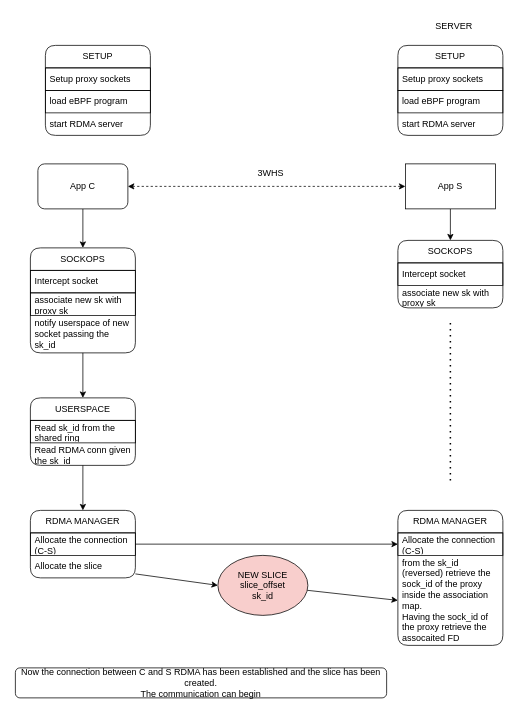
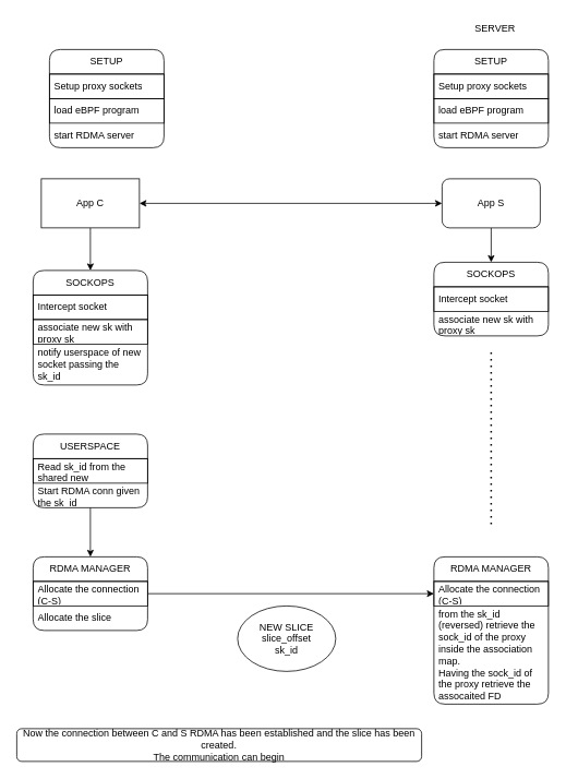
  <mxCell id="0" />
  <mxCell id="1" parent="0" />
  <mxCell id="2" value="SERVER" style="text;html=1;align=center;verticalAlign=middle;whiteSpace=wrap;rounded=0;" parent="1" vertex="1"><mxGeometry x="575" y="20" width="60" height="30" as="geometry" /></mxCell>
- <mxCell id="3" style="edgeStyle=none;html=1;entryX=0;entryY=0.5;entryDx=0;entryDy=0;rounded=1;curved=0;strokeColor=default;startArrow=classic;startFill=1;dashed=1;" parent="1" source="5" target="7" edge="1"><mxGeometry relative="1" as="geometry" /></mxCell>
+ <mxCell id="3" style="edgeStyle=none;html=1;entryX=0;entryY=0.5;entryDx=0;entryDy=0;rounded=1;curved=0;strokeColor=default;startArrow=classic;startFill=1;" parent="1" source="5" target="7" edge="1"><mxGeometry relative="1" as="geometry" /></mxCell>
  <mxCell id="4" style="edgeStyle=none;html=1;entryX=0.5;entryY=0;entryDx=0;entryDy=0;" parent="1" source="5" target="9" edge="1"><mxGeometry relative="1" as="geometry" /></mxCell>
- <mxCell id="5" value="App C" style="rounded=1;whiteSpace=wrap;html=1;" parent="1" vertex="1"><mxGeometry x="50" y="218" width="120" height="60" as="geometry" /></mxCell>
+ <mxCell id="5" value="App C" style="whiteSpace=wrap;html=1;rounded=0;" parent="1" vertex="1"><mxGeometry x="50" y="218" width="120" height="60" as="geometry" /></mxCell>
  <mxCell id="6" style="edgeStyle=none;html=1;entryX=0.5;entryY=0;entryDx=0;entryDy=0;" parent="1" source="7" target="33" edge="1"><mxGeometry relative="1" as="geometry" /></mxCell>
- <mxCell id="7" value="App S" style="whiteSpace=wrap;html=1;rounded=0;" parent="1" vertex="1"><mxGeometry x="540" y="218" width="120" height="60" as="geometry" /></mxCell>
- <mxCell id="8" value="3WHS" style="text;html=1;align=center;verticalAlign=middle;resizable=0;points=[];autosize=1;strokeColor=none;fillColor=none;" parent="1" vertex="1"><mxGeometry x="330" y="216" width="60" height="30" as="geometry" /></mxCell>
+ <mxCell id="7" value="App S" style="rounded=1;whiteSpace=wrap;html=1;" parent="1" vertex="1"><mxGeometry x="540" y="218" width="120" height="60" as="geometry" /></mxCell>
  <mxCell id="9" value="SOCKOPS" style="swimlane;fontStyle=0;childLayout=stackLayout;horizontal=1;startSize=30;horizontalStack=0;resizeParent=1;resizeParentMax=0;resizeLast=0;collapsible=1;marginBottom=0;whiteSpace=wrap;html=1;rounded=1;shadow=0;glass=0;swimlaneLine=1;strokeColor=default;gradientColor=none;swimlaneFillColor=none;fillColor=none;" parent="1" vertex="1"><mxGeometry x="40" y="330" width="140" height="140" as="geometry" /></mxCell>
  <mxCell id="10" value="Intercept socket" style="text;align=left;verticalAlign=middle;spacingLeft=4;spacingRight=4;overflow=hidden;points=[[0,0.5],[1,0.5]];portConstraint=eastwest;rotatable=0;whiteSpace=wrap;html=1;rounded=0;shadow=0;perimeterSpacing=0;strokeWidth=1;strokeColor=default;" parent="9" vertex="1"><mxGeometry y="30" width="140" height="30" as="geometry" /></mxCell>
  <mxCell id="11" value="associate new sk with proxy sk" style="text;strokeColor=default;fillColor=none;align=left;verticalAlign=middle;spacingLeft=4;spacingRight=4;overflow=hidden;points=[[0,0.5],[1,0.5]];portConstraint=eastwest;rotatable=0;whiteSpace=wrap;html=1;" parent="9" vertex="1"><mxGeometry y="60" width="140" height="30" as="geometry" /></mxCell>
  <mxCell id="12" value="notify userspace of new socket passing the sk_id" style="text;strokeColor=none;fillColor=none;align=left;verticalAlign=middle;spacingLeft=4;spacingRight=4;overflow=hidden;points=[[0,0.5],[1,0.5]];portConstraint=eastwest;rotatable=0;whiteSpace=wrap;html=1;" parent="9" vertex="1"><mxGeometry y="90" width="140" height="50" as="geometry" /></mxCell>
  <mxCell id="13" value="USERSPACE" style="swimlane;fontStyle=0;childLayout=stackLayout;horizontal=1;startSize=30;horizontalStack=0;resizeParent=1;resizeParentMax=0;resizeLast=0;collapsible=1;marginBottom=0;whiteSpace=wrap;html=1;rounded=1;" parent="1" vertex="1"><mxGeometry x="40" y="530" width="140" height="90" as="geometry" /></mxCell>
- <mxCell id="14" value="Read sk_id from the shared ring" style="text;strokeColor=default;fillColor=none;align=left;verticalAlign=middle;spacingLeft=4;spacingRight=4;overflow=hidden;points=[[0,0.5],[1,0.5]];portConstraint=eastwest;rotatable=0;whiteSpace=wrap;html=1;" parent="13" vertex="1"><mxGeometry y="30" width="140" height="30" as="geometry" /></mxCell>
- <mxCell id="15" value="Read RDMA conn given the sk_id" style="text;strokeColor=none;fillColor=none;align=left;verticalAlign=middle;spacingLeft=4;spacingRight=4;overflow=hidden;points=[[0,0.5],[1,0.5]];portConstraint=eastwest;rotatable=0;whiteSpace=wrap;html=1;" parent="13" vertex="1"><mxGeometry y="60" width="140" height="30" as="geometry" /></mxCell>
- <mxCell id="16" style="edgeStyle=none;html=1;entryX=0.5;entryY=0;entryDx=0;entryDy=0;" parent="1" source="12" target="13" edge="1"><mxGeometry relative="1" as="geometry" /></mxCell>
+ <mxCell id="14" value="Read sk_id from the shared new" style="text;strokeColor=default;fillColor=none;align=left;verticalAlign=middle;spacingLeft=4;spacingRight=4;overflow=hidden;points=[[0,0.5],[1,0.5]];portConstraint=eastwest;rotatable=0;whiteSpace=wrap;html=1;" parent="13" vertex="1"><mxGeometry y="30" width="140" height="30" as="geometry" /></mxCell>
+ <mxCell id="15" value="Start RDMA conn given the sk_id" style="text;strokeColor=none;fillColor=none;align=left;verticalAlign=middle;spacingLeft=4;spacingRight=4;overflow=hidden;points=[[0,0.5],[1,0.5]];portConstraint=eastwest;rotatable=0;whiteSpace=wrap;html=1;" parent="13" vertex="1"><mxGeometry y="60" width="140" height="30" as="geometry" /></mxCell>
  <mxCell id="17" value="SETUP" style="swimlane;fontStyle=0;childLayout=stackLayout;horizontal=1;startSize=30;horizontalStack=0;resizeParent=1;resizeParentMax=0;resizeLast=0;collapsible=1;marginBottom=0;whiteSpace=wrap;html=1;rounded=1;shadow=0;glass=0;swimlaneLine=1;strokeColor=default;gradientColor=none;swimlaneFillColor=none;fillColor=none;" parent="1" vertex="1"><mxGeometry x="60" y="60" width="140" height="120" as="geometry" /></mxCell>
  <mxCell id="18" value="Setup proxy sockets" style="text;strokeColor=default;fillColor=none;align=left;verticalAlign=middle;spacingLeft=4;spacingRight=4;overflow=hidden;points=[[0,0.5],[1,0.5]];portConstraint=eastwest;rotatable=0;whiteSpace=wrap;html=1;" parent="17" vertex="1"><mxGeometry y="30" width="140" height="30" as="geometry" /></mxCell>
  <mxCell id="19" value="load eBPF program" style="text;strokeColor=default;fillColor=none;align=left;verticalAlign=middle;spacingLeft=4;spacingRight=4;overflow=hidden;points=[[0,0.5],[1,0.5]];portConstraint=eastwest;rotatable=0;whiteSpace=wrap;html=1;" parent="17" vertex="1"><mxGeometry y="60" width="140" height="30" as="geometry" /></mxCell>
  <mxCell id="20" value="start RDMA server" style="text;strokeColor=none;fillColor=none;align=left;verticalAlign=middle;spacingLeft=4;spacingRight=4;overflow=hidden;points=[[0,0.5],[1,0.5]];portConstraint=eastwest;rotatable=0;whiteSpace=wrap;html=1;" parent="17" vertex="1"><mxGeometry y="90" width="140" height="30" as="geometry" /></mxCell>
  <mxCell id="21" value="SETUP" style="swimlane;fontStyle=0;childLayout=stackLayout;horizontal=1;startSize=30;horizontalStack=0;resizeParent=1;resizeParentMax=0;resizeLast=0;collapsible=1;marginBottom=0;whiteSpace=wrap;html=1;rounded=1;shadow=0;glass=0;swimlaneLine=1;strokeColor=default;gradientColor=none;swimlaneFillColor=none;fillColor=none;" parent="1" vertex="1"><mxGeometry x="530" y="60" width="140" height="120" as="geometry" /></mxCell>
  <mxCell id="22" value="Setup proxy sockets" style="text;strokeColor=default;fillColor=none;align=left;verticalAlign=middle;spacingLeft=4;spacingRight=4;overflow=hidden;points=[[0,0.5],[1,0.5]];portConstraint=eastwest;rotatable=0;whiteSpace=wrap;html=1;" parent="21" vertex="1"><mxGeometry y="30" width="140" height="30" as="geometry" /></mxCell>
  <mxCell id="23" value="load eBPF program" style="text;strokeColor=default;fillColor=none;align=left;verticalAlign=middle;spacingLeft=4;spacingRight=4;overflow=hidden;points=[[0,0.5],[1,0.5]];portConstraint=eastwest;rotatable=0;whiteSpace=wrap;html=1;rounded=0;" parent="21" vertex="1"><mxGeometry y="60" width="140" height="30" as="geometry" /></mxCell>
  <mxCell id="24" value="start RDMA server" style="text;strokeColor=none;fillColor=none;align=left;verticalAlign=middle;spacingLeft=4;spacingRight=4;overflow=hidden;points=[[0,0.5],[1,0.5]];portConstraint=eastwest;rotatable=0;whiteSpace=wrap;html=1;rounded=1;" parent="21" vertex="1"><mxGeometry y="90" width="140" height="30" as="geometry" /></mxCell>
  <mxCell id="25" value="RDMA MANAGER" style="swimlane;fontStyle=0;childLayout=stackLayout;horizontal=1;startSize=30;horizontalStack=0;resizeParent=1;resizeParentMax=0;resizeLast=0;collapsible=1;marginBottom=0;whiteSpace=wrap;html=1;rounded=1;" parent="1" vertex="1"><mxGeometry x="40" y="680" width="140" height="90" as="geometry" /></mxCell>
  <mxCell id="26" value="Allocate the connection (C-S)" style="text;strokeColor=default;fillColor=none;align=left;verticalAlign=middle;spacingLeft=4;spacingRight=4;overflow=hidden;points=[[0,0.5],[1,0.5]];portConstraint=eastwest;rotatable=0;whiteSpace=wrap;html=1;" parent="25" vertex="1"><mxGeometry y="30" width="140" height="30" as="geometry" /></mxCell>
  <mxCell id="27" value="Allocate the slice" style="text;strokeColor=none;fillColor=none;align=left;verticalAlign=middle;spacingLeft=4;spacingRight=4;overflow=hidden;points=[[0,0.5],[1,0.5]];portConstraint=eastwest;rotatable=0;whiteSpace=wrap;html=1;" parent="25" vertex="1"><mxGeometry y="60" width="140" height="30" as="geometry" /></mxCell>
  <mxCell id="28" value="RDMA MANAGER" style="swimlane;fontStyle=0;childLayout=stackLayout;horizontal=1;startSize=30;horizontalStack=0;resizeParent=1;resizeParentMax=0;resizeLast=0;collapsible=1;marginBottom=0;whiteSpace=wrap;html=1;rounded=1;" parent="1" vertex="1"><mxGeometry x="530" y="680" width="140" height="180" as="geometry" /></mxCell>
  <mxCell id="29" value="Allocate the connection (C-S)" style="text;strokeColor=default;fillColor=none;align=left;verticalAlign=middle;spacingLeft=4;spacingRight=4;overflow=hidden;points=[[0,0.5],[1,0.5]];portConstraint=eastwest;rotatable=0;whiteSpace=wrap;html=1;" parent="28" vertex="1"><mxGeometry y="30" width="140" height="30" as="geometry" /></mxCell>
  <mxCell id="30" value="from the sk_id (reversed) retrieve the sock_id of the proxy inside the association map.&lt;br&gt;Having the sock_id of the proxy retrieve the assocaited FD" style="text;strokeColor=none;fillColor=none;align=left;verticalAlign=middle;spacingLeft=4;spacingRight=4;overflow=hidden;points=[[0,0.5],[1,0.5]];portConstraint=eastwest;rotatable=0;whiteSpace=wrap;html=1;" parent="28" vertex="1"><mxGeometry y="60" width="140" height="120" as="geometry" /></mxCell>
- <mxCell id="31" style="edgeStyle=none;html=1;entryX=0;entryY=0.5;entryDx=0;entryDy=0;" parent="1" source="32" target="30" edge="1"><mxGeometry relative="1" as="geometry" /></mxCell>
- <mxCell id="32" value="NEW SLICE&lt;div&gt;slice_offset&lt;/div&gt;&lt;div&gt;sk_id&lt;/div&gt;" style="ellipse;whiteSpace=wrap;html=1;fillColor=#f8cecc;" parent="1" vertex="1"><mxGeometry x="290" y="740" width="120" height="80" as="geometry" /></mxCell>
+ <mxCell id="32" value="NEW SLICE&lt;div&gt;slice_offset&lt;/div&gt;&lt;div&gt;sk_id&lt;/div&gt;" style="ellipse;whiteSpace=wrap;html=1;" parent="1" vertex="1"><mxGeometry x="290" y="740" width="120" height="80" as="geometry" /></mxCell>
  <mxCell id="33" value="SOCKOPS" style="swimlane;fontStyle=0;childLayout=stackLayout;horizontal=1;startSize=30;horizontalStack=0;resizeParent=1;resizeParentMax=0;resizeLast=0;collapsible=1;marginBottom=0;whiteSpace=wrap;html=1;rounded=1;shadow=0;glass=0;swimlaneLine=1;strokeColor=default;gradientColor=none;swimlaneFillColor=none;fillColor=none;" parent="1" vertex="1"><mxGeometry x="530" y="320" width="140" height="90" as="geometry" /></mxCell>
  <mxCell id="34" value="Intercept socket" style="text;align=left;verticalAlign=middle;spacingLeft=4;spacingRight=4;overflow=hidden;points=[[0,0.5],[1,0.5]];portConstraint=eastwest;rotatable=0;whiteSpace=wrap;html=1;rounded=0;shadow=0;perimeterSpacing=0;strokeWidth=1;strokeColor=default;" parent="33" vertex="1"><mxGeometry y="30" width="140" height="30" as="geometry" /></mxCell>
  <mxCell id="35" value="associate new sk with proxy sk" style="text;strokeColor=none;fillColor=none;align=left;verticalAlign=middle;spacingLeft=4;spacingRight=4;overflow=hidden;points=[[0,0.5],[1,0.5]];portConstraint=eastwest;rotatable=0;whiteSpace=wrap;html=1;" parent="33" vertex="1"><mxGeometry y="60" width="140" height="30" as="geometry" /></mxCell>
  <mxCell id="36" style="edgeStyle=none;html=1;entryX=0.5;entryY=0;entryDx=0;entryDy=0;" parent="1" source="15" target="25" edge="1"><mxGeometry relative="1" as="geometry" /></mxCell>
  <mxCell id="37" style="edgeStyle=none;html=1;entryX=0;entryY=0.5;entryDx=0;entryDy=0;" parent="1" source="26" target="29" edge="1"><mxGeometry relative="1" as="geometry" /></mxCell>
- <mxCell id="38" style="edgeStyle=none;html=1;entryX=0;entryY=0.5;entryDx=0;entryDy=0;" parent="1" source="27" target="32" edge="1"><mxGeometry relative="1" as="geometry" /></mxCell>
  <mxCell id="39" value="Now the connection between C and S RDMA has been established and the slice has been created.&lt;br&gt;&lt;div&gt;The communication can begin&lt;/div&gt;" style="rounded=1;whiteSpace=wrap;html=1;" parent="1" vertex="1"><mxGeometry x="20" y="890" width="495" height="40" as="geometry" /></mxCell>
  <mxCell id="40" value="" style="endArrow=none;dashed=1;html=1;dashPattern=1 3;strokeWidth=2;" parent="1" edge="1"><mxGeometry width="50" height="50" relative="1" as="geometry"><mxPoint x="600" y="640" as="sourcePoint" /><mxPoint x="600" y="430" as="targetPoint" /></mxGeometry></mxCell>
